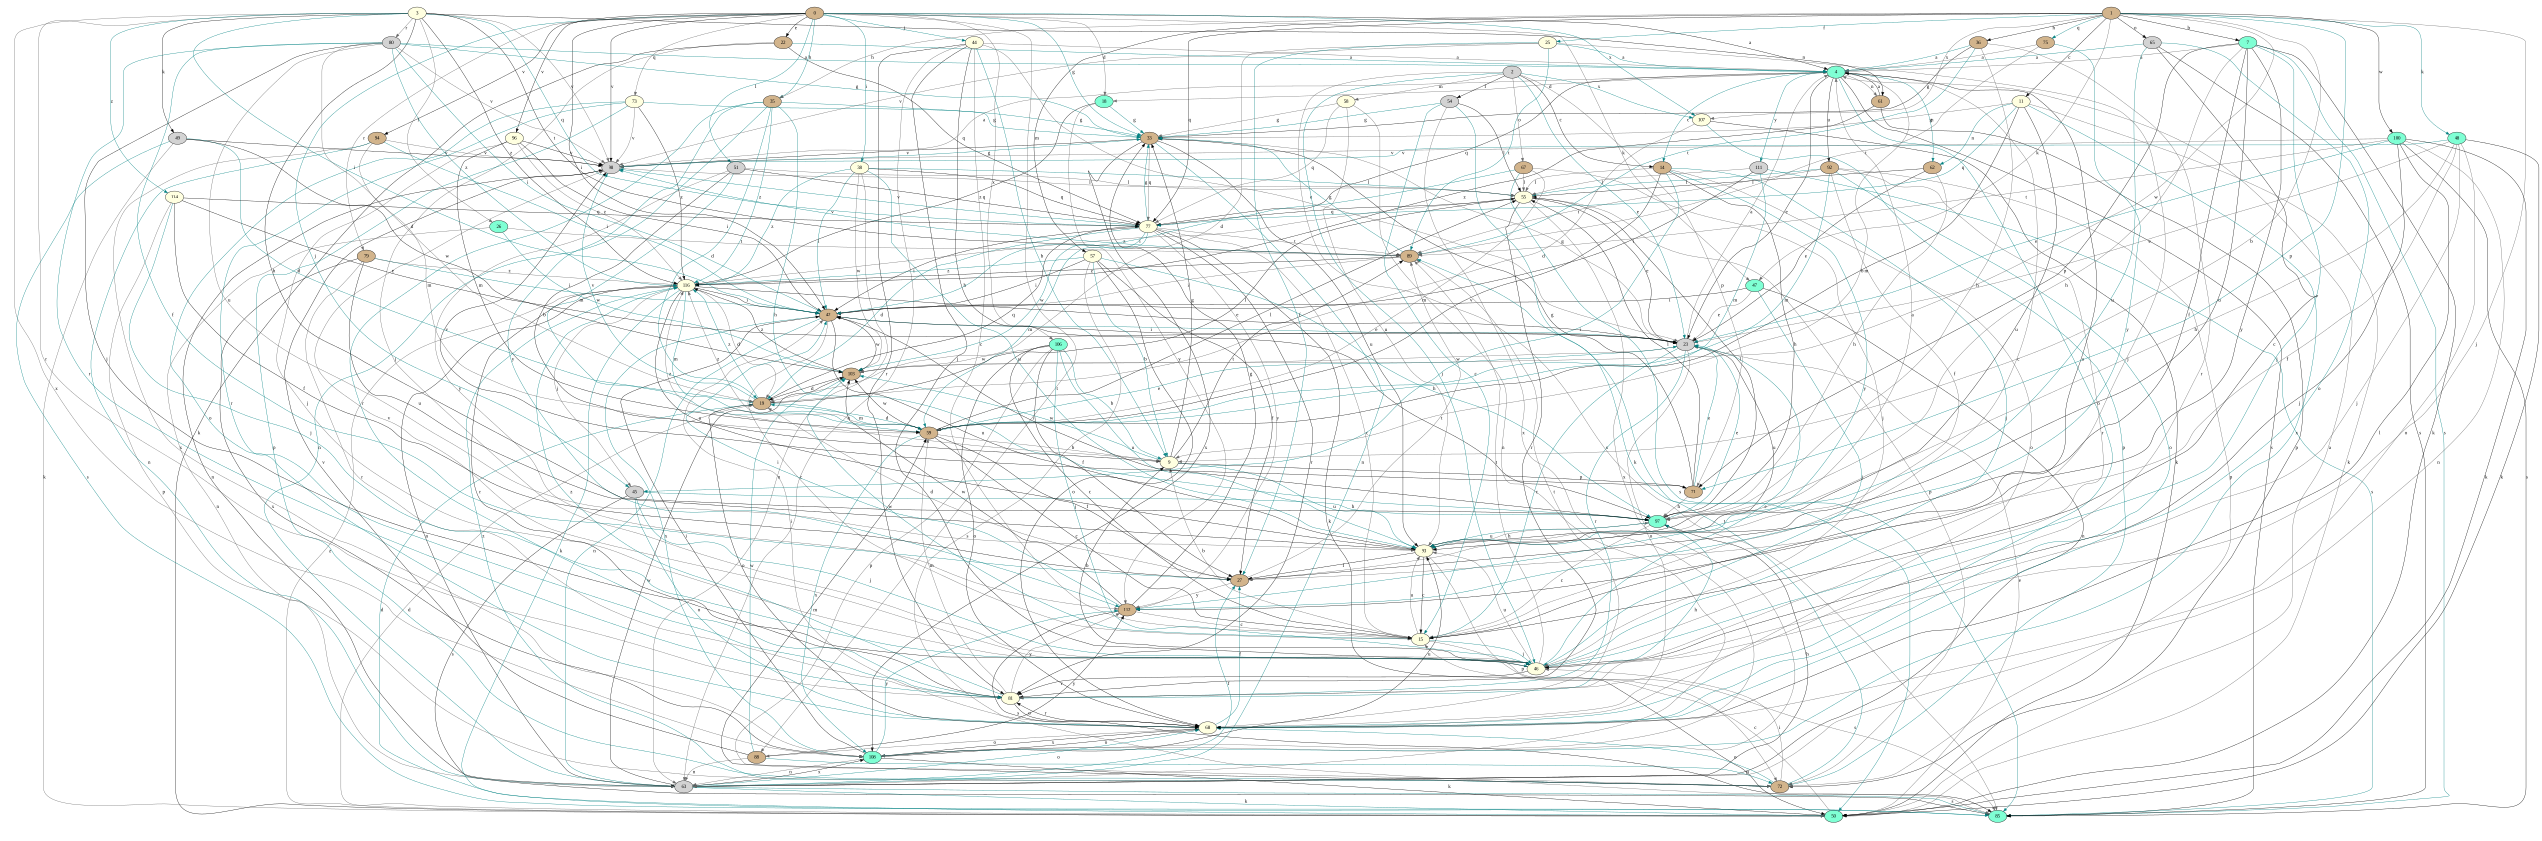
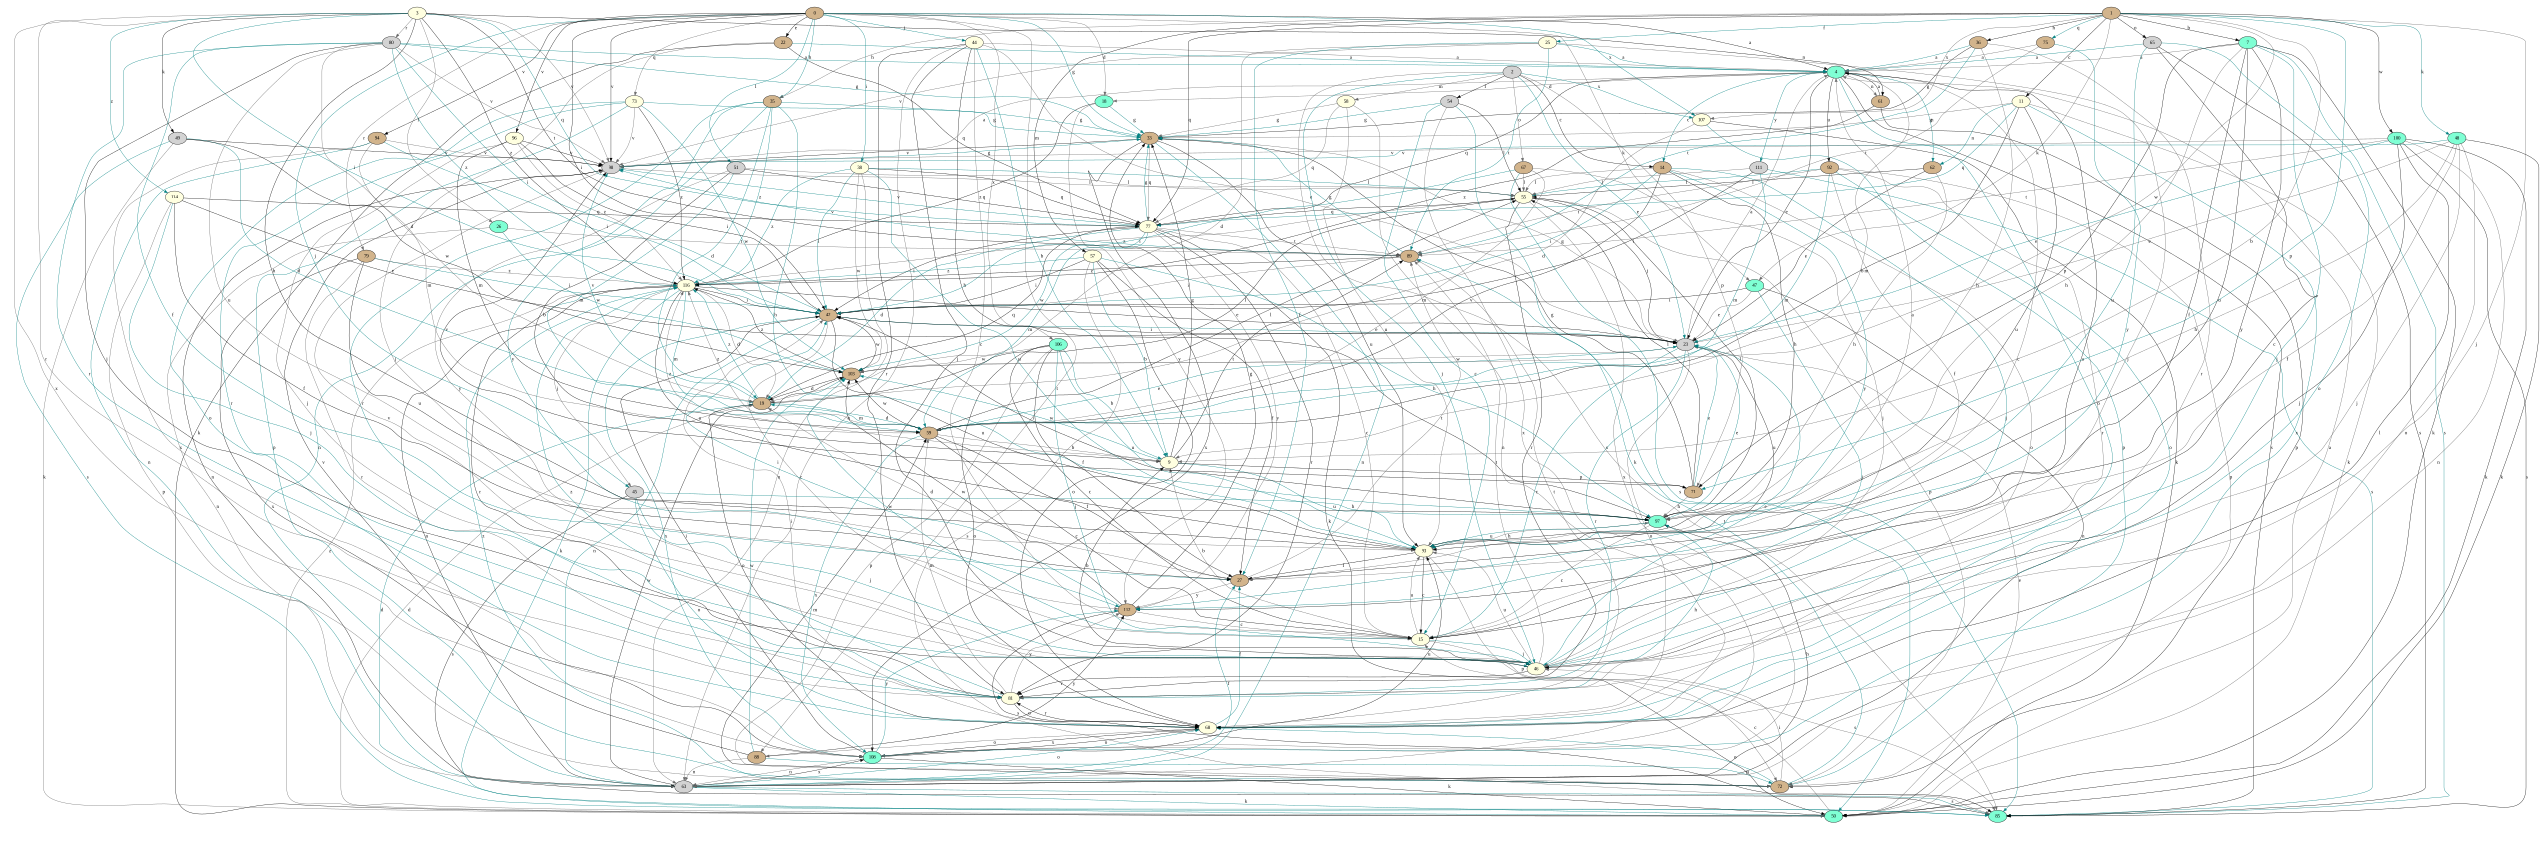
  strict digraph {
    fontname="Liberation Serif"
    node [fillcolor=tan fontname="Liberation Serif" style=filled]
    edge [color=teal fontname="Liberation Serif"]
    4 [fillcolor=aquamarine]
    0
    18 [fillcolor=aquamarine]
    22
    33
    35
    38 [fillcolor=lightyellow]
    42
    44 [fillcolor=lightyellow]
    45 [fillcolor=lightgrey]
    47 [fillcolor=aquamarine]
    51 [fillcolor=lightgrey]
    73 [fillcolor=lightyellow]
    79
    88
    94
    96 [fillcolor=lightyellow]
    98 [fillcolor=lightgrey]
    106 [fillcolor=aquamarine]
    107 [fillcolor=lightyellow]
    9 [fillcolor=lightyellow]
    77 [fillcolor=lightyellow]
    14
    23 [fillcolor=lightgrey]
    85 [fillcolor=aquamarine]
    61
    15 [fillcolor=lightyellow]
    62
    68 [fillcolor=lightyellow]
    92
    111 [fillcolor=lightgrey]
    116 [fillcolor=lightyellow]
    112
    46 [fillcolor=lightyellow]
    50 [fillcolor=aquamarine]
    108 [fillcolor=aquamarine]
    93 [fillcolor=lightyellow]
    63 [fillcolor=lightgrey]
    n39 [fillcolor=aquamarine label=97]
    81 [fillcolor=lightyellow]
    19
    103
    55 [fillcolor=lightyellow]
    59
    72
    27
    1
    7 [fillcolor=aquamarine]
    11 [fillcolor=lightyellow]
    25 [fillcolor=lightyellow]
    36
    48 [fillcolor=aquamarine]
    57 [fillcolor=lightyellow]
    65 [fillcolor=lightgrey]
    71
    75
    100 [fillcolor=aquamarine]
    89
    2 [fillcolor=lightgrey]
    54 [fillcolor=lightgrey]
    58 [fillcolor=lightyellow]
    67
    3 [fillcolor=lightyellow]
    26 [fillcolor=aquamarine]
    49 [fillcolor=lightgrey]
    80 [fillcolor=lightgrey]
    114 [fillcolor=lightyellow]
    4 -> 18 [color=gray40 label=d]
    4 -> 9 [color=gray40 label=b]
    4 -> 77 [color=black label=q]
    4 -> 14 [label=c]
    4 -> 23 [color=black label=e]
    4 -> 85 [color=black label=s]
    4 -> 61 [color=gray40 label=n]
    4 -> 15 [color=gray40 label=c]
    4 -> 62 [label=n]
    4 -> 68 [label=o]
    4 -> 92 [color=black label=u]
    4 -> 111 [label=y]
    0 -> 4 [color=black label=a]
    0 -> 18 [color=gray40 label=d]
    0 -> 22 [color=black label=e]
    0 -> 33 [label=g]
    0 -> 35 [label=h]
    0 -> 38 [label=i]
    0 -> 42 [color=black label=i]
    0 -> 44 [label=j]
    0 -> 45 [label=j]
    0 -> 47 [color=gray40 label=k]
    0 -> 51 [label=l]
    0 -> 73 [color=gray40 label=q]
    0 -> 79 [color=gray40 label=r]
    0 -> 88 [color=gray40 label=t]
    0 -> 94 [color=black label=v]
    0 -> 96 [color=black label=v]
    0 -> 98 [color=black label=v]
    0 -> 106 [color=gray40 label=x]
    0 -> 107 [label=x]
    18 -> 33 [label=g]
    18 -> 116 [color=black label=z]
    18 -> 112 [color=gray40 label=y]
    22 -> 4 [label=a]
    22 -> 77 [color=black label=q]
    22 -> 46 [color=gray40 label=j]
    22 -> 50 [color=black label=k]
    33 -> 98 [color=black label=v]
    33 -> 77 [color=gray40 label=q]
    33 -> 108 [color=black label=x]
    33 -> 93 [color=black label=u]
    33 -> 63 [label=n]
    35 -> 33 [label=g]
    35 -> 116 [label=z]
    35 -> 112 [label=y]
    35 -> 63 [label=n]
    35 -> n39 [label=h]
    35 -> 81 [label=r]
    35 -> 19 [label=d]
    38 -> 42 [label=i]
    38 -> 77 [color=black label=q]
    38 -> 116 [label=z]
    38 -> 93 [label=u]
    38 -> 63 [color=gray40 label=n]
    38 -> 103 [color=gray40 label=w]
    38 -> 55 [label=l]
    42 -> 23 [label=e]
    42 -> 15 [color=gray40 label=c]
    42 -> 108 [label=x]
    42 -> 93 [color=black label=u]
    42 -> 63 [label=n]
    42 -> 103 [color=black label=w]
    44 -> 4 [color=gray40 label=a]
    44 -> 9 [label=b]
    44 -> 23 [color=gray40 label=e]
    44 -> 15 [color=gray40 label=c]
    44 -> 46 [color=black label=j]
    44 -> 63 [color=gray40 label=n]
    44 -> n39 [color=black label=h]
    44 -> 81 [color=black label=r]
    45 -> 85 [color=black label=s]
    45 -> 68 [label=o]
    45 -> 46 [label=j]
    45 -> n39 [label=h]
    47 -> 42 [color=black label=i]
    47 -> 23 [color=gray40 label=e]
    47 -> 46 [label=j]
    47 -> 63 [color=black label=n]
    51 -> 9 [color=black label=b]
    51 -> 77 [color=black label=q]
    51 -> 112 [color=gray40 label=y]
    51 -> 55 [color=gray40 label=l]
    51 -> 59 [label=m]
    73 -> 33 [label=g]
    73 -> 98 [color=gray40 label=v]
    73 -> 68 [label=o]
    73 -> 116 [color=black label=z]
    73 -> 81 [label=r]
+   73 -> 103 [label=w]
    73 -> 72 [label=p]
    79 -> 42 [label=i]
    79 -> 116 [color=gray40 label=z]
    79 -> 108 [color=black label=x]
    79 -> 93 [color=black label=u]
    79 -> 81 [color=gray40 label=r]
    88 -> 98 [color=black label=v]
    88 -> 112 [color=black label=y]
    88 -> 63 [color=gray40 label=n]
    88 -> 103 [label=w]
    88 -> 72 [label=p]
    94 -> 42 [label=i]
    94 -> 98 [color=gray40 label=v]
    94 -> 108 [color=gray40 label=x]
    94 -> 63 [label=n]
    94 -> 59 [color=gray40 label=m]
    96 -> 42 [color=black label=i]
    96 -> 98 [color=black label=v]
    96 -> 116 [color=gray40 label=z]
    96 -> 46 [color=gray40 label=j]
    96 -> 59 [color=black label=m]
    98 -> 4 [color=gray40 label=a]
    98 -> 33 [label=g]
    98 -> 63 [color=black label=n]
    98 -> 55 [color=gray40 label=l]
    106 -> 9 [label=b]
    106 -> 15 [color=black label=c]
    106 -> 68 [color=black label=o]
    106 -> 46 [label=j]
    106 -> 93 [label=u]
    106 -> 103 [color=gray40 label=w]
    106 -> 72 [color=gray40 label=p]
    106 -> 27 [color=black label=f]
    107 -> 50 [color=black label=k]
    107 -> 19 [color=gray40 label=d]
    107 -> 72 [label=p]
    9 -> 33 [color=black label=g]
    9 -> 116 [color=gray40 label=z]
    9 -> 93 [label=u]
    9 -> 103 [label=w]
    9 -> 71 [color=black label=p]
    9 -> 89 [color=black label=t]
    77 -> 33 [label=g]
    77 -> 42 [color=black label=i]
    77 -> 98 [label=v]
    77 -> 15 [color=gray40 label=c]
    77 -> 112 [color=gray40 label=y]
    77 -> 50 [color=black label=k]
    77 -> 81 [color=black label=r]
    77 -> 19 [label=d]
    77 -> 103 [label=w]
    77 -> 59 [label=m]
    77 -> 89 [color=gray40 label=t]
-   14 -> 45 [label=i]
+   14 -> 42 [label=i]
    14 -> 68 [color=gray40 label=o]
    14 -> 112 [label=y]
    14 -> 46 [label=j]
    14 -> n39 [color=black label=h]
    14 -> 55 [color=gray40 label=l]
    14 -> 59 [color=black label=v]
    23 -> 4 [color=gray40 label=a]
    23 -> 33 [color=gray40 label=g]
    23 -> 42 [color=black label=i]
    23 -> 15 [label=c]
    23 -> 68 [color=gray40 label=o]
    23 -> 93 [color=black label=u]
    23 -> 81 [label=r]
    23 -> 103 [color=gray40 label=w]
    85 -> 19 [label=d]
    61 -> 4 [color=black label=a]
    61 -> 116 [color=black label=z]
    61 -> 72 [color=black label=p]
    15 -> 4 [color=black label=a]
    15 -> 9 [color=gray40 label=b]
    15 -> 85 [color=gray40 label=s]
    15 -> 46 [label=j]
    15 -> 93 [color=gray40 label=u]
    15 -> 103 [label=w]
    62 -> 23 [color=black label=e]
    62 -> n39 [color=gray40 label=h]
    62 -> 55 [color=black label=l]
    68 -> 42 [color=gray40 label=i]
    68 -> 88 [color=gray40 label=o]
    68 -> 108 [color=black label=x]
    68 -> 81 [color=black label=r]
    68 -> 27 [label=f]
    68 -> 89 [color=gray40 label=t]
    92 -> 68 [label=o]
    92 -> 81 [color=gray40 label=r]
    92 -> 55 [label=l]
    92 -> 59 [label=m]
    92 -> 72 [color=gray40 label=p]
    92 -> 27 [color=gray40 label=f]
    92 -> 89 [color=gray40 label=t]
    111 -> 42 [color=black label=i]
    111 -> 85 [label=s]
    111 -> 55 [color=gray40 label=l]
    111 -> 59 [label=m]
    116 -> 42 [color=black label=i]
    116 -> 45 [color=gray40 label=j]
    116 -> 23 [color=black label=e]
    116 -> 50 [label=k]
    116 -> 93 [color=black label=u]
    116 -> 63 [color=black label=n]
    116 -> 81 [color=black label=r]
    116 -> 19 [color=gray40 label=d]
    116 -> 59 [label=m]
    112 -> 33 [color=black label=g]
    112 -> 42 [label=i]
    112 -> 85 [color=black label=s]
    112 -> 15 [color=gray40 label=c]
    112 -> 103 [color=black label=w]
    46 -> 98 [color=gray40 label=v]
    46 -> 9 [color=black label=b]
    46 -> 23 [label=e]
    46 -> 93 [color=gray40 label=u]
    46 -> 81 [color=black label=r]
    46 -> 89 [color=gray40 label=t]
    50 -> 4 [color=gray40 label=a]
    50 -> 23 [color=gray40 label=e]
    50 -> 15 [color=gray40 label=c]
    50 -> 116 [color=gray40 label=z]
    50 -> 19 [color=gray40 label=d]
    108 -> 42 [color=black label=i]
    108 -> 68 [color=black label=o]
    108 -> 112 [label=y]
    108 -> 50 [color=black label=k]
    108 -> 93 [color=black label=u]
    108 -> 63 [color=gray40 label=n]
    93 -> 4 [color=gray40 label=a]
    93 -> 15 [color=black label=c]
    93 -> n39 [color=gray40 label=h]
    93 -> 72 [color=gray40 label=p]
    93 -> 27 [color=black label=f]
    63 -> 85 [label=s]
    63 -> 68 [label=o]
    63 -> 50 [label=k]
    63 -> 108 [color=black label=x]
    63 -> n39 [color=black label=h]
    63 -> 103 [color=black label=w]
    63 -> 27 [label=f]
    n39 -> 42 [color=black label=i]
    n39 -> 23 [label=e]
    n39 -> 15 [color=gray40 label=c]
    n39 -> 93 [label=u]
    n39 -> 55 [color=black label=l]
    81 -> 68 [color=black label=o]
    81 -> 116 [label=z]
    81 -> 112 [color=gray40 label=y]
    81 -> n39 [label=h]
    81 -> 59 [color=gray40 label=m]
    19 -> 98 [label=v]
    19 -> 77 [color=black label=q]
    19 -> 68 [color=black label=o]
    19 -> 116 [label=z]
    19 -> 55 [color=black label=l]
    19 -> 59 [label=m]
    103 -> 116 [color=black label=z]
    103 -> 19 [color=black label=d]
    55 -> 77 [color=black label=q]
-   55 -> 23 [color=black label=e]
+   55 -> 23 [color=black label=j]
    55 -> 116 [color=gray40 label=z]
    55 -> 108 [color=gray40 label=x]
    55 -> 81 [color=black label=r]
    55 -> 72 [color=gray40 label=p]
    59 -> 9 [color=gray40 label=b]
    59 -> 23 [label=e]
    59 -> 15 [color=black label=c]
    59 -> 116 [color=gray40 label=z]
    59 -> 108 [label=x]
    59 -> 19 [label=d]
    59 -> 103 [color=black label=w]
    59 -> 55 [color=black label=l]
    59 -> 27 [color=black label=f]
    72 -> 68 [label=o]
    72 -> 116 [label=z]
    72 -> 46 [color=gray40 label=i]
    72 -> 59 [color=black label=m]
    72 -> 89 [label=t]
    27 -> 112 [color=gray40 label=y]
    27 -> 19 [color=gray40 label=d]
    27 -> 89 [color=gray40 label=t]
    1 -> 35 [color=gray40 label=h]
    1 -> 47 [color=gray40 label=k]
    1 -> 107 [color=gray40 label=x]
    1 -> 9 [color=gray40 label=b]
    1 -> 77 [color=black label=q]
    1 -> 46 [color=gray40 label=j]
    1 -> 103 [color=gray40 label=w]
    1 -> 7 [color=black label=b]
    1 -> 11 [color=black label=c]
    1 -> 25 [label=f]
    1 -> 36 [color=black label=h]
    1 -> 48 [label=k]
    1 -> 57 [color=black label=m]
    1 -> 65 [color=black label=o]
    1 -> 71 [label=p]
    1 -> 75 [label=q]
    1 -> 100 [color=black label=w]
    7 -> 4 [color=gray40 label=a]
    7 -> 85 [label=s]
    7 -> 112 [color=black label=y]
    7 -> 46 [label=j]
    7 -> 50 [color=black label=k]
    7 -> 93 [color=black label=u]
    7 -> n39 [color=gray40 label=h]
    7 -> 27 [color=black label=f]
    7 -> 71 [color=black label=p]
    11 -> 33 [color=gray40 label=g]
    11 -> 77 [label=q]
    11 -> 62 [label=n]
    11 -> 50 [color=gray40 label=k]
    11 -> 108 [label=x]
    11 -> 93 [color=black label=u]
    11 -> 59 [color=black label=m]
    25 -> 4 [label=a]
    25 -> 98 [color=gray40 label=v]
    25 -> 46 [color=gray40 label=j]
    25 -> 19 [color=gray40 label=d]
    25 -> 27 [label=f]
    25 -> 89 [label=t]
    36 -> 4 [label=a]
    36 -> 33 [color=black label=g]
    36 -> n39 [color=gray40 label=h]
    36 -> 81 [color=gray40 label=r]
    36 -> 89 [label=t]
    48 -> 98 [label=v]
    48 -> 23 [color=gray40 label=e]
    48 -> 68 [color=gray40 label=o]
    48 -> 46 [color=gray40 label=j]
    48 -> 50 [color=black label=k]
    48 -> n39 [color=gray40 label=h]
    48 -> 27 [color=gray40 label=f]
    57 -> 42 [color=black label=i]
    57 -> 9 [label=b]
    57 -> 85 [color=gray40 label=s]
    57 -> 68 [color=black label=o]
    57 -> 116 [label=z]
    57 -> n39 [label=h]
    57 -> 27 [color=black label=f]
    65 -> 4 [label=a]
    65 -> 85 [color=black label=s]
    65 -> 15 [color=black label=c]
    65 -> 68 [label=o]
    65 -> 93 [label=u]
    71 -> 33 [color=black label=g]
    71 -> 98 [color=black label=v]
    71 -> 23 [label=e]
    71 -> n39 [color=gray40 label=h]
    71 -> 55 [color=black label=l]
    75 -> 4 [color=gray40 label=a]
    75 -> 112 [label=y]
    75 -> 89 [color=gray40 label=t]
    100 -> 98 [color=gray40 label=v]
    100 -> 23 [label=e]
    100 -> 85 [color=black label=s]
    100 -> 68 [color=black label=l]
    100 -> 46 [color=black label=j]
    100 -> 50 [color=black label=k]
    100 -> 63 [color=gray40 label=n]
    100 -> 89 [color=gray40 label=t]
    89 -> 33 [label=g]
    89 -> 42 [color=gray40 label=i]
    89 -> 98 [label=v]
    89 -> 116 [color=black label=z]
    2 -> 107 [label=x]
    2 -> 14 [color=black label=c]
    2 -> 23 [label=e]
    2 -> 85 [color=gray40 label=s]
    2 -> 46 [label=j]
    2 -> 71 [color=gray40 label=p]
    2 -> 54 [color=black label=l]
    2 -> 58 [color=gray40 label=m]
    2 -> 67 [color=gray40 label=o]
    54 -> 33 [label=g]
    54 -> 15 [label=c]
    54 -> 50 [label=k]
    54 -> 108 [color=gray40 label=x]
    54 -> 55 [color=black label=l]
    58 -> 33 [color=gray40 label=g]
    58 -> 77 [color=gray40 label=q]
    58 -> 93 [color=gray40 label=u]
    58 -> 63 [color=gray40 label=n]
    67 -> 42 [label=i]
    67 -> 85 [label=s]
    67 -> 46 [color=gray40 label=j]
    67 -> 55 [color=gray40 label=l]
    67 -> 59 [color=gray40 label=m]
    3 -> 42 [label=i]
    3 -> 98 [color=gray40 label=v]
    3 -> 77 [label=q]
    3 -> 61 [color=black label=n]
    3 -> 116 [color=black label=z]
    3 -> 108 [color=gray40 label=x]
    3 -> n39 [color=black label=h]
    3 -> 81 [color=gray40 label=r]
    3 -> 89 [color=black label=t]
    3 -> 26 [color=gray40 label=f]
    3 -> 49 [color=black label=k]
    3 -> 80 [color=gray40 label=r]
    3 -> 114 [label=z]
    26 -> 63 [color=gray40 label=n]
    26 -> 103 [label=w]
    26 -> 89 [color=gray40 label=t]
    49 -> 98 [color=black label=v]
    49 -> 85 [label=s]
    49 -> 50 [color=gray40 label=k]
    49 -> 19 [label=d]
    49 -> 103 [color=black label=w]
    80 -> 4 [label=a]
    80 -> 33 [label=g]
    80 -> 42 [label=i]
    80 -> 98 [color=gray40 label=v]
    80 -> 116 [label=z]
    80 -> 46 [color=black label=j]
    80 -> 93 [color=gray40 label=u]
    80 -> 81 [label=r]
    80 -> 19 [color=gray40 label=d]
    80 -> 27 [label=f]
    114 -> 77 [color=black label=q]
    114 -> 23 [color=black label=e]
    114 -> 46 [label=j]
    114 -> 72 [color=gray40 label=p]
    114 -> 27 [color=black label=f]
  }
